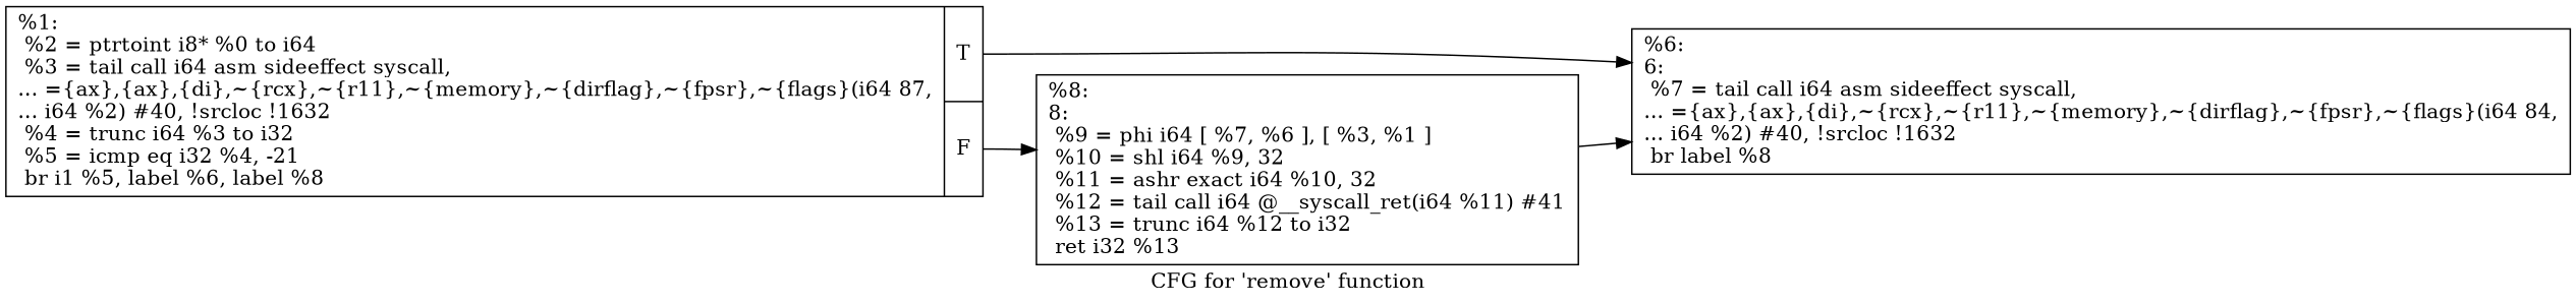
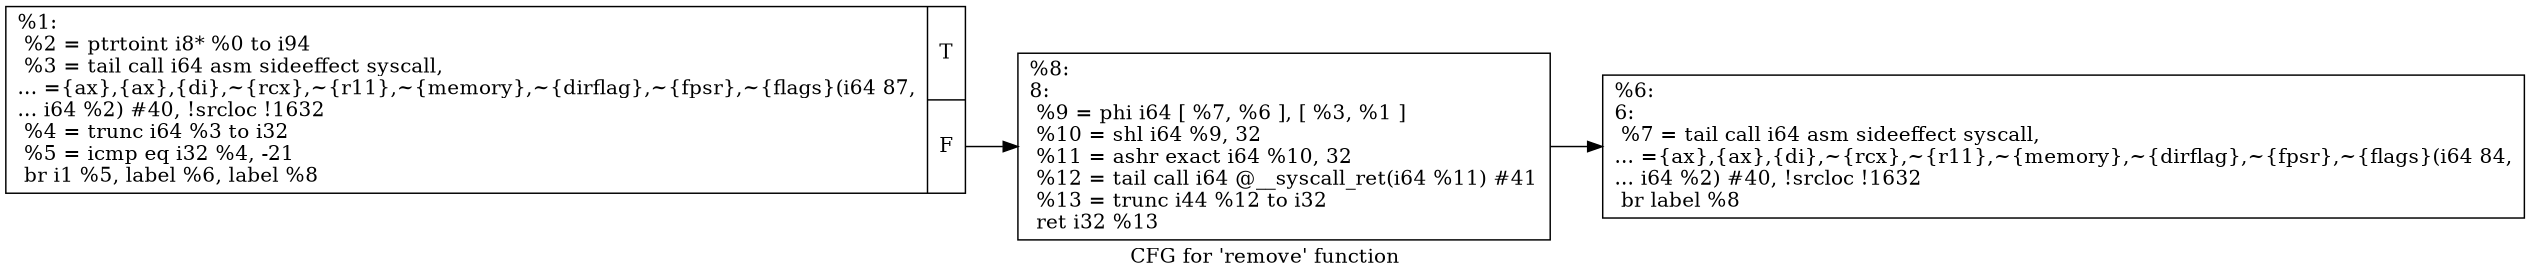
  digraph {
    label="CFG for 'remove' function"
    rankdir=LR
    node [shape=record]
-   n1 [label="{%1:\l  %2 = ptrtoint i8* %0 to i64\l  %3 = tail call i64 asm sideeffect syscall,\l... =\{ax\},\{ax\},\{di\},~\{rcx\},~\{r11\},~\{memory\},~\{dirflag\},~\{fpsr\},~\{flags\}(i64 87,\l... i64 %2) #40, !srcloc !1632\l  %4 = trunc i64 %3 to i32\l  %5 = icmp eq i32 %4, -21\l  br i1 %5, label %6, label %8\l|{<s0>T|<s1>F}}"]
+   n1 [label="{%1:\l  %2 = ptrtoint i8* %0 to i94\l  %3 = tail call i64 asm sideeffect syscall,\l... =\{ax\},\{ax\},\{di\},~\{rcx\},~\{r11\},~\{memory\},~\{dirflag\},~\{fpsr\},~\{flags\}(i64 87,\l... i64 %2) #40, !srcloc !1632\l  %4 = trunc i64 %3 to i32\l  %5 = icmp eq i32 %4, -21\l  br i1 %5, label %6, label %8\l|{<s0>T|<s1>F}}"]
    n2 [label="{%6:\l6:                                                \l  %7 = tail call i64 asm sideeffect syscall,\l... =\{ax\},\{ax\},\{di\},~\{rcx\},~\{r11\},~\{memory\},~\{dirflag\},~\{fpsr\},~\{flags\}(i64 84,\l... i64 %2) #40, !srcloc !1632\l  br label %8\l}"]
-   n3 [label="{%8:\l8:                                                \l  %9 = phi i64 [ %7, %6 ], [ %3, %1 ]\l  %10 = shl i64 %9, 32\l  %11 = ashr exact i64 %10, 32\l  %12 = tail call i64 @__syscall_ret(i64 %11) #41\l  %13 = trunc i64 %12 to i32\l  ret i32 %13\l}"]
-   n1 -> n2 [tailport=s0]
+   n3 [label="{%8:\l8:                                                \l  %9 = phi i64 [ %7, %6 ], [ %3, %1 ]\l  %10 = shl i64 %9, 32\l  %11 = ashr exact i64 %10, 32\l  %12 = tail call i64 @__syscall_ret(i64 %11) #41\l  %13 = trunc i44 %12 to i32\l  ret i32 %13\l}"]
    n1 -> n3 [tailport=s1]
    n3 -> n2
  }
